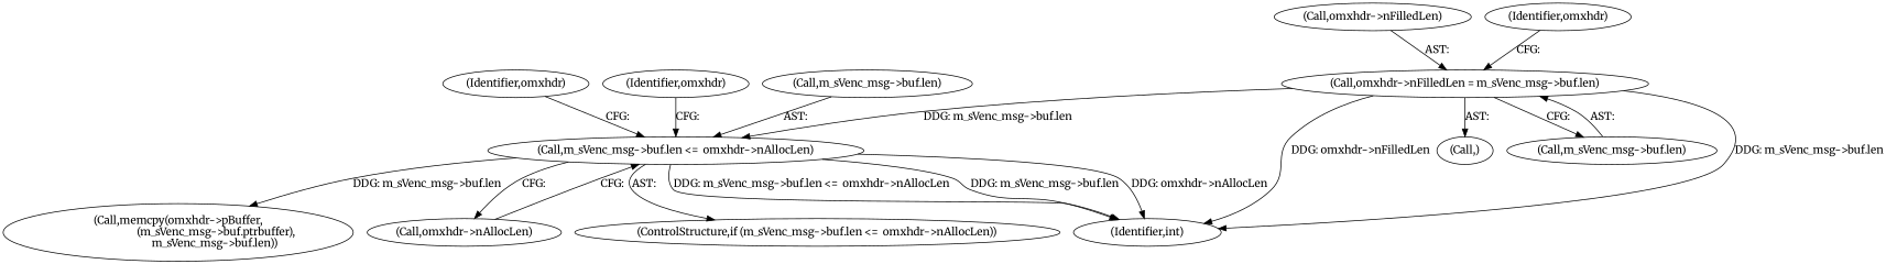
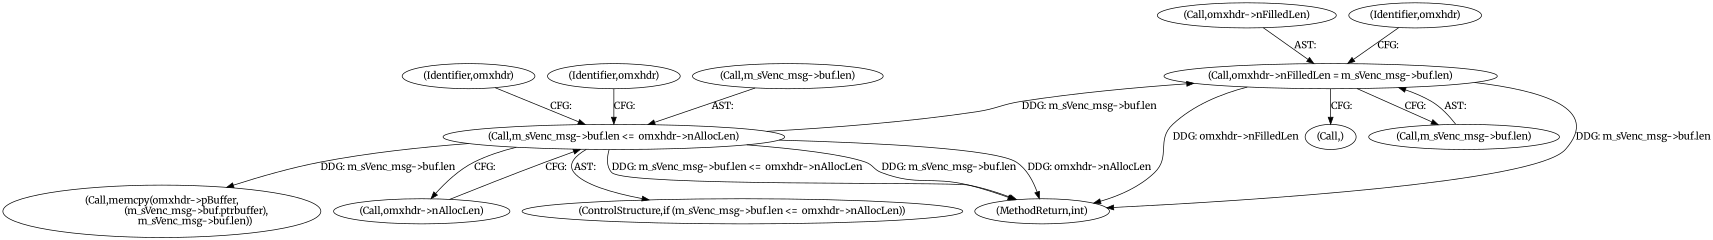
  digraph {
    fontname=Merriweather
    node [fontname=Merriweather]
    edge [fontname=Merriweather]
    n1 [label="(Call,omxhdr->nFilledLen = m_sVenc_msg->buf.len)"]
-   n2 [label="(Identifier,int)"]
+   n2 [label="(MethodReturn,int)"]
    n3 [label="(Call,)"]
    n4 [label="(Call,m_sVenc_msg->buf.len)"]
    n5 [label="(Call,m_sVenc_msg->buf.len <=  omxhdr->nAllocLen)"]
    n6 [label="(Call,memcpy(omxhdr->pBuffer,\n                                 (m_sVenc_msg->buf.ptrbuffer),\n                                m_sVenc_msg->buf.len))"]
    n7 [label="(Call,omxhdr->nAllocLen)"]
    n8 [label="(ControlStructure,if (m_sVenc_msg->buf.len <=  omxhdr->nAllocLen))"]
    n9 [label="(Call,omxhdr->nFilledLen)"]
    n10 [label="(Identifier,omxhdr)"]
    n11 [label="(Identifier,omxhdr)"]
    n12 [label="(Call,m_sVenc_msg->buf.len)"]
    n13 [label="(Identifier,omxhdr)"]
    n1 -> n2 [label="DDG: m_sVenc_msg->buf.len"]
    n1 -> n2 [label="DDG: omxhdr->nFilledLen"]
-   n1 -> n3 [label="AST: "]
+   n1 -> n3 [label="CFG: "]
    n1 -> n4 [label="CFG: "]
    n4 -> n1 [label="AST: "]
-   n1 -> n5 [label="DDG: m_sVenc_msg->buf.len"]
+   n5 -> n1 [label="DDG: m_sVenc_msg->buf.len"]
    n5 -> n2 [label="DDG: m_sVenc_msg->buf.len"]
    n5 -> n2 [label="DDG: omxhdr->nAllocLen"]
    n5 -> n2 [label="DDG: m_sVenc_msg->buf.len <=  omxhdr->nAllocLen"]
    n5 -> n6 [label="DDG: m_sVenc_msg->buf.len"]
    n5 -> n7 [label="CFG: "]
    n5 -> n8 [label="AST: "]
    n7 -> n5 [label="CFG: "]
    n9 -> n1 [label="AST: "]
    n10 -> n5 [label="CFG: "]
    n11 -> n5 [label="CFG: "]
    n12 -> n5 [label="AST: "]
    n13 -> n1 [label="CFG: "]
  }
